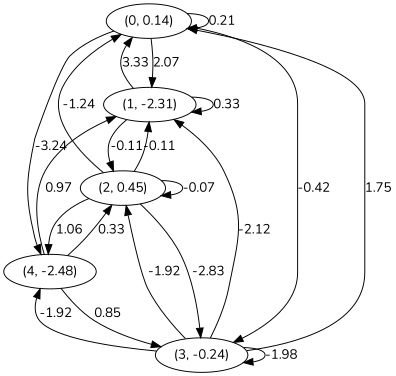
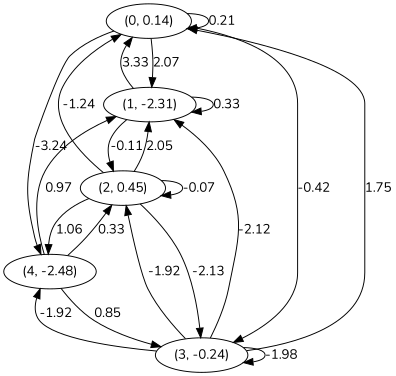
  digraph {
    fontname=Nunito
    node [fontname=Nunito]
    edge [fontname=Nunito]
    n1 [label="(0, 0.14)"]
    n2 [label="(1, -2.31)"]
    n3 [label="(3, -0.24)"]
    n4 [label="(4, -2.48)"]
    n5 [label="(2, 0.45)"]
    n1 -> n1 [label=0.21]
    n1 -> n2 [label=2.07]
    n1 -> n3 [label=-0.42]
    n1 -> n4 [label=-3.24]
    n2 -> n1 [label=3.33]
    n2 -> n2 [label=0.33]
    n2 -> n5 [label=-0.11]
    n3 -> n1 [label=1.75]
    n3 -> n2 [label=-2.12]
    n3 -> n3 [label=-1.98]
    n3 -> n4 [label=-1.92]
    n3 -> n5 [label=-1.92]
    n4 -> n2 [label=0.97]
    n4 -> n3 [label=0.85]
    n4 -> n5 [label=0.33]
    n5 -> n1 [label=-1.24]
-   n5 -> n2 [label=-0.11]
-   n5 -> n3 [label=-2.83]
+   n5 -> n2 [label=2.05]
+   n5 -> n3 [label=-2.13]
    n5 -> n4 [label=1.06]
    n5 -> n5 [label=-0.07]
  }
